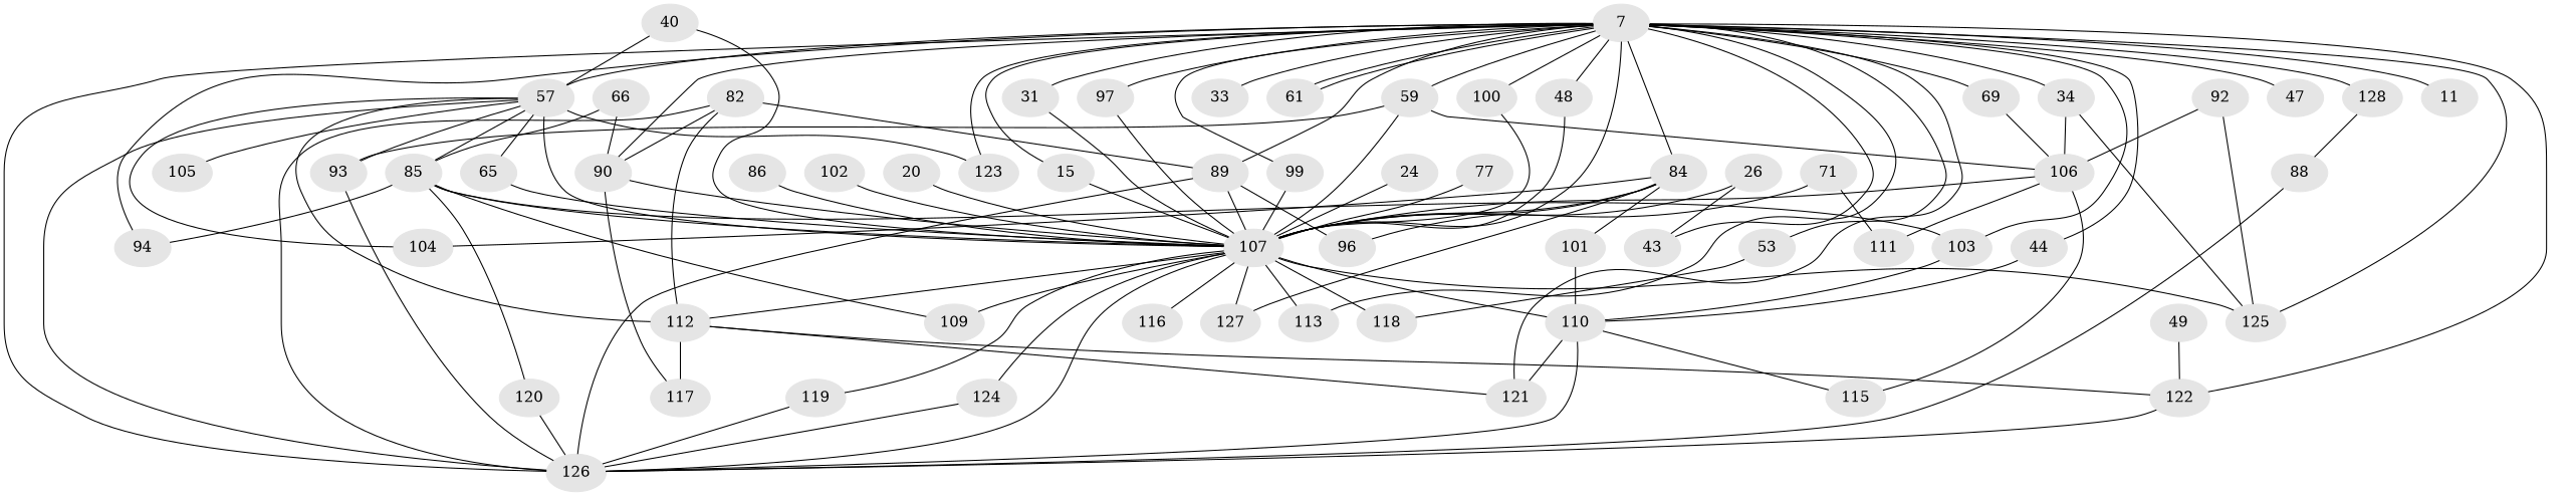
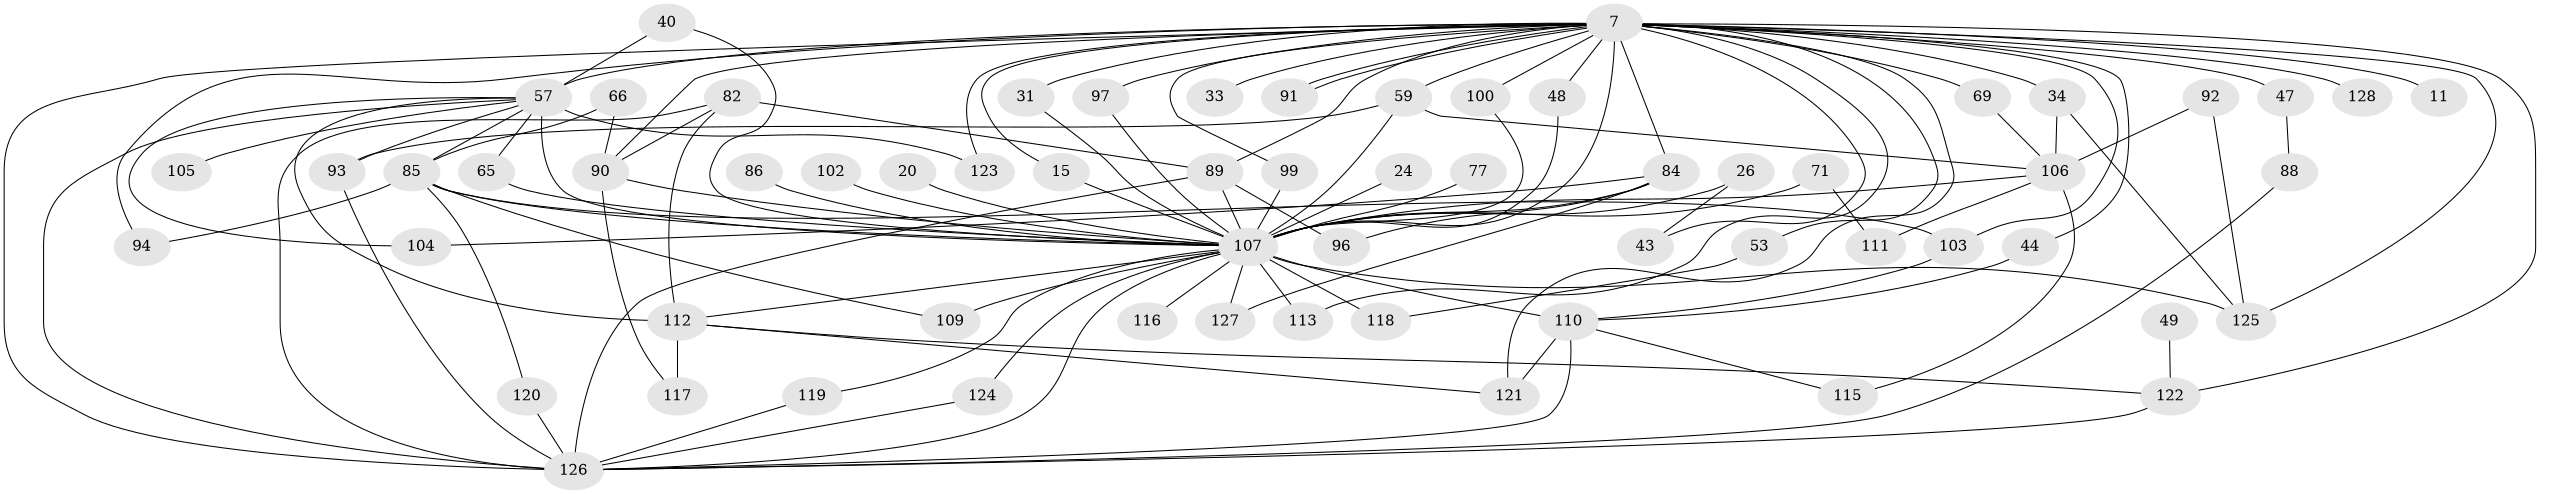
  graph {
    node [color=gray90 style=filled]
    7 [super="+6"]
    11
    15
    33
    34 [super="+23"]
    n6 [label=31]
    43
    44
    47
    48
    53
    57 [super="+27+10"]
    59 [super="+37"]
    69
    84 [super="+50"]
    89 [super="+22+13+29+73"]
    90 [super="+45+62+60"]
-   91 [label=61]
+   91
    94
    97
    99 [super="+98"]
    100
    103 [super="+81"]
    107 [super="+12+80+4+5"]
    113
    121 [super="+79"]
    122 [super="+52+31"]
    123
    125 [super="+87"]
    126 [super="+30+28+114"]
    128
    106 [super="+74+104"]
    110 [super="+25+55+58"]
    88
    118 [super="+68"]
    65
    85 [super="+19+35"]
    93 [super="+83"]
    105
    n40 [label=104]
    112 [super="+64+95+76"]
    96
-   101
    127
    117
    109 [super="+67"]
    116
    119
    124
    20
    24
    26
    49
    111
    115
    40
    120
    66
    71
    77
    82 [super="+56"]
    86
    92
    102
    7 -- 11 [weight=2]
    7 -- 15
    7 -- 33 [weight=2]
    7 -- 34 [weight=2]
    7 -- n6
    7 -- 43
    7 -- 44
    7 -- 47 [weight=2]
    7 -- 48
    7 -- 53
    7 -- 57 [weight=10]
    7 -- 59 [weight=2]
    7 -- 69
    7 -- 84 [weight=3]
    7 -- 89 [weight=3]
    7 -- 90
    7 -- 91
    7 -- 91
    7 -- 94
    7 -- 97
    7 -- 99
    7 -- 100
    7 -- 103
    7 -- 107 [weight=14]
    7 -- 113
    7 -- 121
    7 -- 122
    7 -- 123
    7 -- 125
    7 -- 126 [weight=2]
    7 -- 128 [weight=2]
    15 -- 107
    34 -- 125
    34 -- 106 [weight=2]
    n6 -- 107
    44 -- 110
-   128 -- 88
+   47 -- 88
    48 -- 107
    53 -- 118
    57 -- 107 [weight=14]
    57 -- 123
    57 -- 126 [weight=5]
    57 -- 65
    57 -- 85 [weight=2]
    57 -- 93
    57 -- 105 [weight=2]
    57 -- n40
    57 -- 112 [weight=3]
    59 -- 107
    59 -- 106
    59 -- 93 [weight=2]
    69 -- 106
    84 -- 107 [weight=2]
    84 -- n40
    84 -- 96
-   84 -- 101
    84 -- 127
    89 -- 107 [weight=3]
    89 -- 126
    89 -- 96
    90 -- 107 [weight=4]
    90 -- 117
    97 -- 107
    99 -- 107 [weight=2]
    100 -- 107
    103 -- 110
    107 -- 113
    107 -- 125 [weight=3]
    107 -- 126 [weight=2]
    107 -- 110 [weight=4]
    107 -- 118 [weight=6]
    107 -- 112 [weight=2]
    107 -- 127
    107 -- 109 [weight=2]
    107 -- 116 [weight=2]
    107 -- 119
    107 -- 124
    122 -- 126 [weight=2]
    106 -- 107 [weight=2]
    106 -- 111
    106 -- 115
    110 -- 121
    110 -- 126 [weight=2]
    110 -- 115
    88 -- 126
    65 -- 107
    85 -- 94
    85 -- 103
    85 -- 107 [weight=3]
    85 -- 109
    85 -- 120
    93 -- 126
    112 -- 121
    112 -- 122
    112 -- 117
-   101 -- 110
    119 -- 126
    124 -- 126
    20 -- 107 [weight=2]
    24 -- 107 [weight=2]
    26 -- 43
    26 -- 107 [weight=2]
    49 -- 122
    40 -- 57
    40 -- 107
    120 -- 126
    66 -- 90
    66 -- 85
    71 -- 107 [weight=3]
    71 -- 111
    77 -- 107
    82 -- 89 [weight=2]
    82 -- 90
    82 -- 126
    82 -- 112
    86 -- 107 [weight=2]
    92 -- 125
    92 -- 106
    102 -- 107
  }
